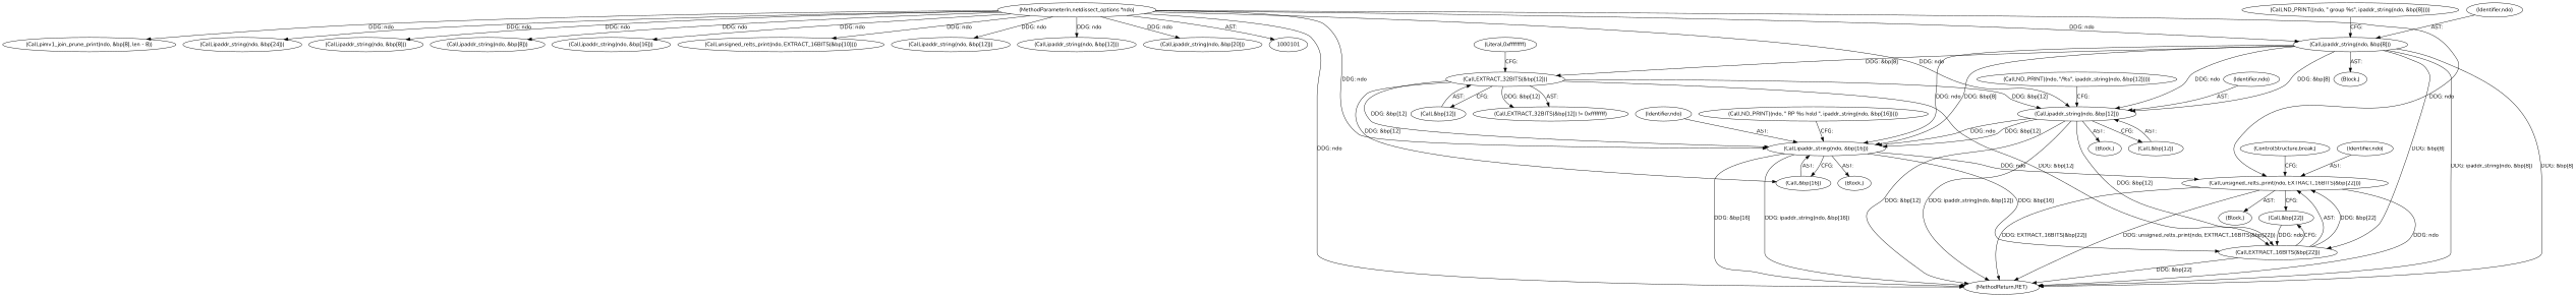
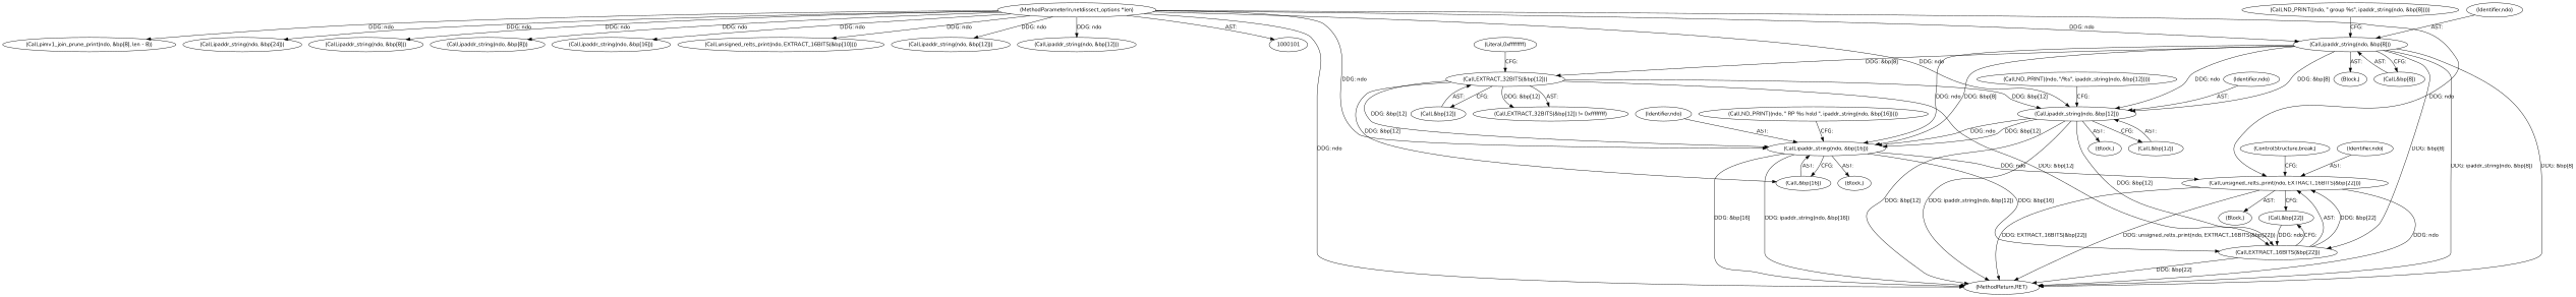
  digraph {
    fontname=Nunito
    node [fontname=Nunito]
    edge [fontname=Nunito]
    n1 [label="(Call,unsigned_relts_print(ndo, EXTRACT_16BITS(&bp[22])))"]
    n2 [label="(Block,)"]
    n3 [label="(MethodReturn,RET)"]
    n4 [label="(Call,&bp[22])"]
    n5 [label="(Call,EXTRACT_16BITS(&bp[22]))"]
    n6 [label="(Call,ipaddr_string(ndo, &bp[16]))"]
    n7 [label="(Block,)"]
    n8 [label="(Call,&bp[16])"]
    n9 [label="(Call,ipaddr_string(ndo, &bp[12]))"]
    n10 [label="(Block,)"]
    n11 [label="(Call,&bp[12])"]
    n12 [label="(Call,ipaddr_string(ndo, &bp[8]))"]
    n13 [label="(Call,EXTRACT_32BITS(&bp[12]))"]
+   n14 [label="(Call,&bp[8])"]
    n15 [label="(Block,)"]
    n16 [label="(Call,&bp[12])"]
    n17 [label="(Call,EXTRACT_32BITS(&bp[12]) != 0xffffffff)"]
-   n18 [label="(MethodParameterIn,netdissect_options *ndo)"]
+   n18 [label="(MethodParameterIn,netdissect_options *len)"]
    n19 [label="(Call,pimv1_join_prune_print(ndo, &bp[8], len - 8))"]
    n20 [label="(Call,ipaddr_string(ndo, &bp[24]))"]
    n21 [label="(Call,ipaddr_string(ndo, &bp[8]))"]
    n22 [label="(Call,ipaddr_string(ndo, &bp[8]))"]
    n23 [label="(Call,ipaddr_string(ndo, &bp[16]))"]
    n24 [label="(Call,unsigned_relts_print(ndo, EXTRACT_16BITS(&bp[10])))"]
    n25 [label="(Call,ipaddr_string(ndo, &bp[12]))"]
    n26 [label="(Call,ipaddr_string(ndo, &bp[12]))"]
-   n27 [label="(Call,ipaddr_string(ndo, &bp[20]))"]
    1000101
    n29 [label="(Call,ND_PRINT((ndo, \" group %s\", ipaddr_string(ndo, &bp[8]))))"]
    n30 [label="(Literal,0xffffffff)"]
    n31 [label="(Identifier,ndo)"]
    n32 [label="(Identifier,ndo)"]
    n33 [label="(ControlStructure,break;)"]
    n34 [label="(Identifier,ndo)"]
    n35 [label="(Call,ND_PRINT((ndo, \" RP %s hold \", ipaddr_string(ndo, &bp[16]))))"]
    n36 [label="(Identifier,ndo)"]
    n37 [label="(Call,ND_PRINT((ndo, \"/%s\", ipaddr_string(ndo, &bp[12]))))"]
    n1 -> n2 [label="AST: "]
    n1 -> n3 [label="DDG: EXTRACT_16BITS(&bp[22])"]
    n1 -> n3 [label="DDG: unsigned_relts_print(ndo, EXTRACT_16BITS(&bp[22]))"]
    n1 -> n3 [label="DDG: ndo"]
    n1 -> n4 [label="CFG: "]
    n4 -> n5 [label="DDG: ndo"]
    n5 -> n1 [label="AST: "]
    n5 -> n1 [label="DDG: &bp[22]"]
    n5 -> n3 [label="DDG: &bp[22]"]
    n5 -> n4 [label="CFG: "]
    n6 -> n1 [label="DDG: ndo"]
    n6 -> n3 [label="DDG: &bp[16]"]
    n6 -> n3 [label="DDG: ipaddr_string(ndo, &bp[16])"]
    n6 -> n5 [label="DDG: &bp[16]"]
    n6 -> n7 [label="AST: "]
    n6 -> n8 [label="CFG: "]
    n8 -> n6 [label="AST: "]
    n9 -> n3 [label="DDG: &bp[12]"]
    n9 -> n3 [label="DDG: ipaddr_string(ndo, &bp[12])"]
    n9 -> n5 [label="DDG: &bp[12]"]
    n9 -> n6 [label="DDG: ndo"]
    n9 -> n6 [label="DDG: &bp[12]"]
    n9 -> n10 [label="AST: "]
    n9 -> n11 [label="CFG: "]
    n11 -> n9 [label="AST: "]
    n12 -> n3 [label="DDG: ipaddr_string(ndo, &bp[8])"]
    n12 -> n3 [label="DDG: &bp[8]"]
    n12 -> n5 [label="DDG: &bp[8]"]
    n12 -> n6 [label="DDG: ndo"]
    n12 -> n6 [label="DDG: &bp[8]"]
    n12 -> n9 [label="DDG: ndo"]
    n12 -> n9 [label="DDG: &bp[8]"]
    n12 -> n13 [label="DDG: &bp[8]"]
+   n12 -> n14 [label="CFG: "]
    n12 -> n15 [label="AST: "]
    n13 -> n5 [label="DDG: &bp[12]"]
    n13 -> n6 [label="DDG: &bp[12]"]
    n13 -> n8 [label="DDG: &bp[12]"]
    n13 -> n9 [label="DDG: &bp[12]"]
    n13 -> n16 [label="CFG: "]
    n13 -> n17 [label="AST: "]
    n13 -> n17 [label="DDG: &bp[12]"]
+   n14 -> n12 [label="AST: "]
    n16 -> n13 [label="AST: "]
    n18 -> n1 [label="DDG: ndo"]
    n18 -> n3 [label="DDG: ndo"]
    n18 -> n6 [label="DDG: ndo"]
    n18 -> n9 [label="DDG: ndo"]
    n18 -> n12 [label="DDG: ndo"]
    n18 -> n19 [label="DDG: ndo"]
    n18 -> n20 [label="DDG: ndo"]
    n18 -> n21 [label="DDG: ndo"]
    n18 -> n22 [label="DDG: ndo"]
    n18 -> n23 [label="DDG: ndo"]
    n18 -> n24 [label="DDG: ndo"]
    n18 -> n25 [label="DDG: ndo"]
    n18 -> n26 [label="DDG: ndo"]
-   n18 -> n27 [label="DDG: ndo"]
    n18 -> 1000101 [label="AST: "]
    n29 -> n12 [label="CFG: "]
    n30 -> n13 [label="CFG: "]
    n31 -> n6 [label="AST: "]
    n32 -> n1 [label="AST: "]
    n33 -> n1 [label="CFG: "]
    n34 -> n9 [label="AST: "]
    n35 -> n6 [label="CFG: "]
    n36 -> n12 [label="AST: "]
    n37 -> n9 [label="CFG: "]
  }
